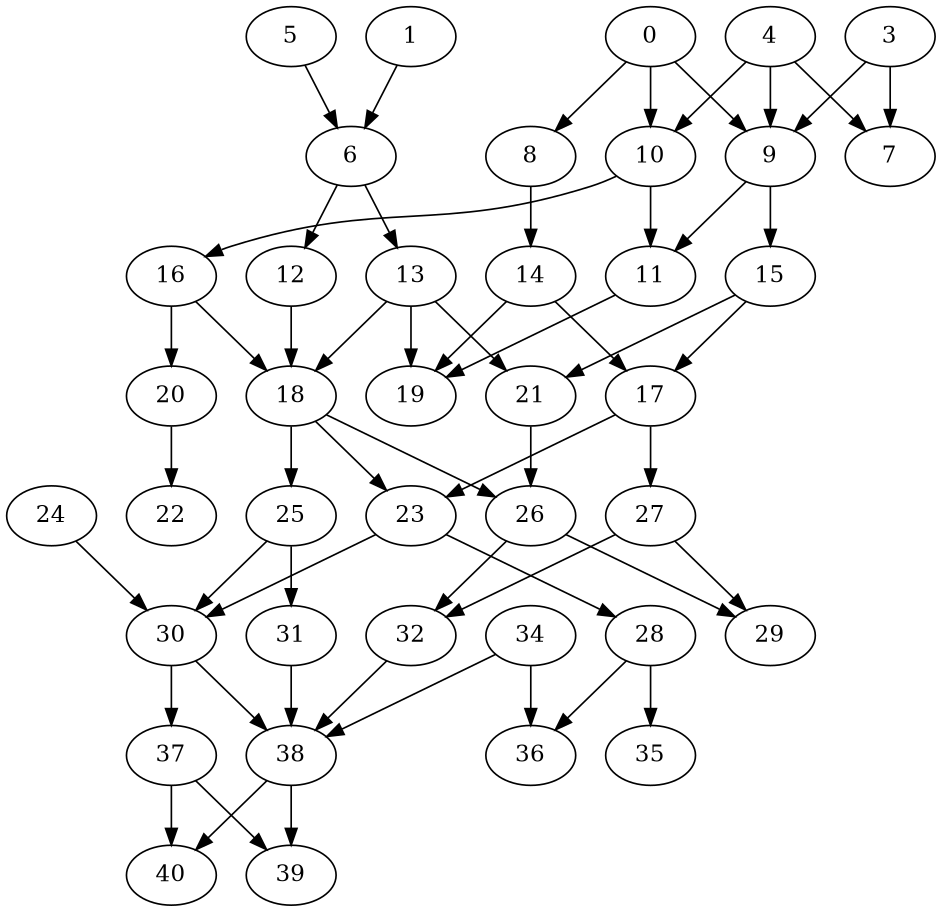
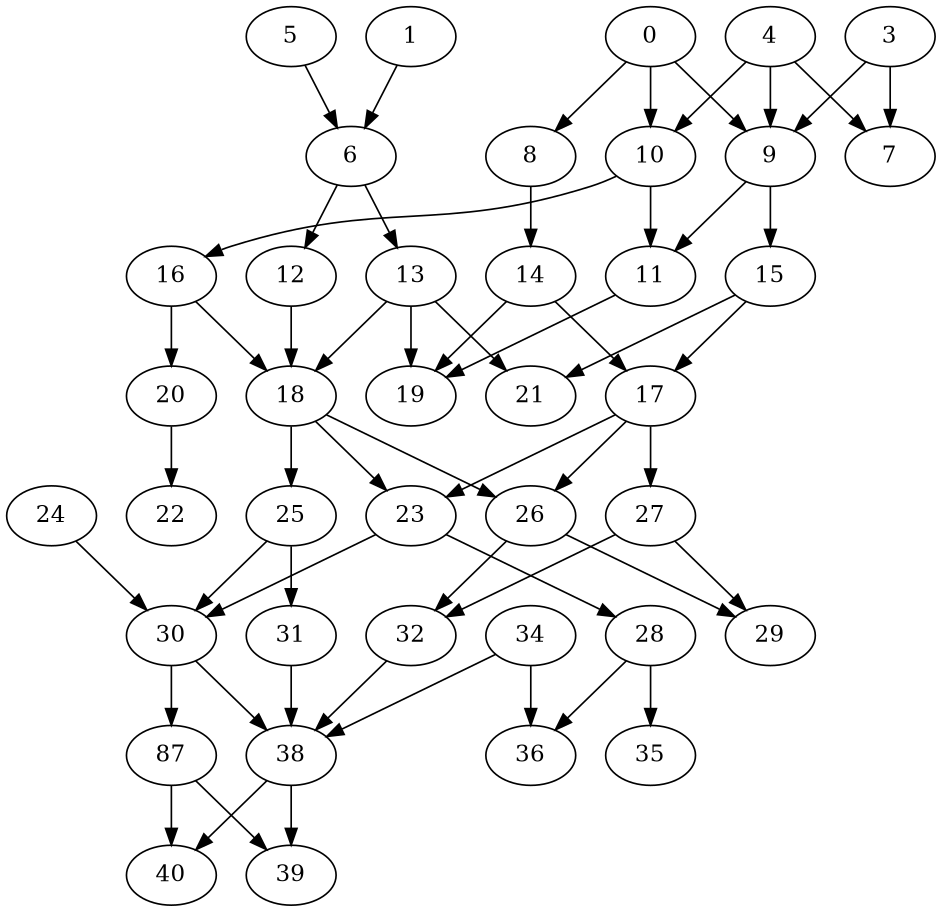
  digraph {
    node [alpha=0.10]
    1 [alpha=0.02 expect_size=26222592]
    6 [alpha=0.07 expect_size=46076928]
    12 [expect_size=33955840]
    13 [alpha=0.17 expect_size=6063104]
    18 [alpha=0.01 expect_size=31370240]
    19 [alpha=0.07 expect_size=8676352]
    21 [alpha=0.03 expect_size=19858432]
    n8 [alpha=0.08 expect_size=21227520 label=0]
    8 [expect_size=49233920]
    9 [alpha=0.00 expect_size=17270784]
    10 [alpha=0.04 expect_size=42101760]
    14 [alpha=0.11 expect_size=40478720]
    11 [alpha=0.17 expect_size=28223488]
    15 [alpha=0.17 expect_size=9694208]
    16 [expect_size=13640704]
    17 [expect_size=29097984]
    20 [expect_size=9304064]
    3 [alpha=0.15 expect_size=8695808]
    7 [alpha=0.01 expect_size=34757632]
    4 [alpha=0.07 expect_size=7708672]
    5 [alpha=0.02 expect_size=8591360]
    23 [alpha=0.03 expect_size=36068352]
    26 [alpha=0.08 expect_size=47261696]
    25 [alpha=0.08 expect_size=7579648]
    27 [alpha=0.02 expect_size=23755776]
    22 [alpha=0.02 expect_size=11804672]
    24 [alpha=0.05 expect_size=28071936]
    30 [alpha=0.02 expect_size=17684480]
    28 [alpha=0.13 expect_size=47723520]
    29 [expect_size=49385472]
    32 [alpha=0.19 expect_size=48259072]
    31 [alpha=0.05 expect_size=41773056]
    35 [alpha=0.15 expect_size=23659520]
    36 [expect_size=42321920]
-   37 [alpha=0.15 expect_size=15099904]
+   37 [alpha=0.15 expect_size=15099904 label=87]
    38 [alpha=0.11 expect_size=18694144]
    34 [alpha=0.03 expect_size=12649472]
    39 [alpha=0.09 expect_size=49909760]
    40 [alpha=0.08 expect_size=26404864]
    1 -> 6
    6 -> 12
    6 -> 13
    12 -> 18
    13 -> 18
    13 -> 19
    13 -> 21
    18 -> 23
    18 -> 26
    18 -> 25
    n8 -> 8
    n8 -> 9
    n8 -> 10
    8 -> 14
    9 -> 11
    9 -> 15
    10 -> 11
    10 -> 16
    14 -> 19
    14 -> 17
    11 -> 19
    15 -> 21
    15 -> 17
    16 -> 18
    16 -> 20
    17 -> 23
-   21 -> 26
+   17 -> 26
    17 -> 27
    20 -> 22
    3 -> 9
    3 -> 7
    4 -> 9
    4 -> 10
    4 -> 7
    5 -> 6
    23 -> 30
    23 -> 28
    26 -> 29
    26 -> 32
    25 -> 30
    25 -> 31
    27 -> 29
    27 -> 32
    24 -> 30
    30 -> 37
    30 -> 38
    28 -> 35
    28 -> 36
    32 -> 38
    31 -> 38
    37 -> 39
    37 -> 40
    38 -> 39
    38 -> 40
    34 -> 36
    34 -> 38
  }
